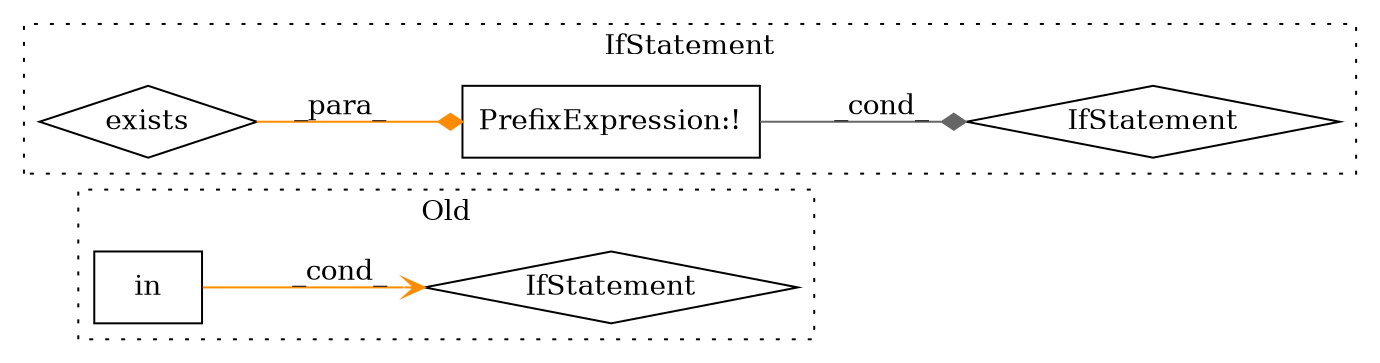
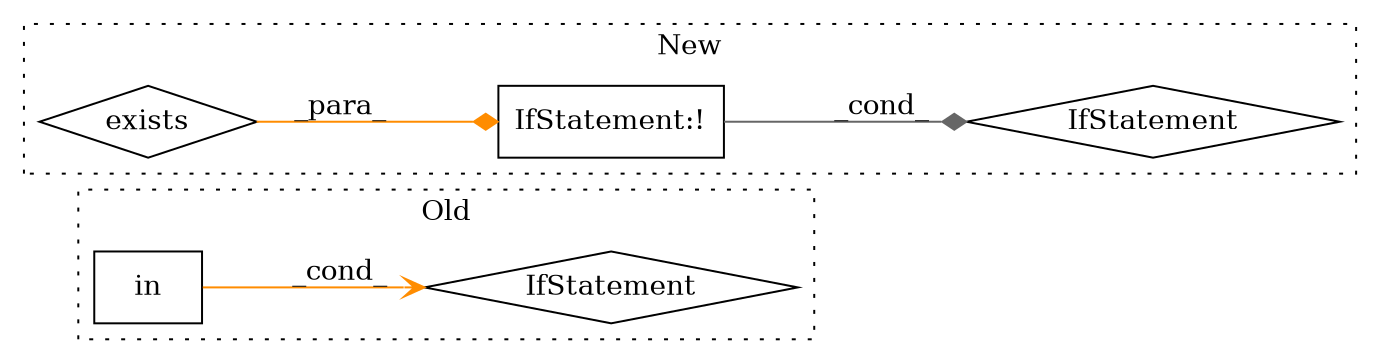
  digraph {
    rankdir=LR
    node [a=25 shape=diamond]
    edge [arrowhead=diamond color=darkorange]
    n1 [a=105 l=38 label=in s=2771 shape=box]
    n2 [l="8,2" label=IfStatement s="2763,2809"]
    n3 [a=32 l="7,1" label=exists s="4004,4026"]
    n4 [l="4,2" label=IfStatement s="3991,4027"]
-   n5 [a=38 l=1 label="PrefixExpression:!" s=3995 shape=box]
+   n5 [a=38 l=1 label="IfStatement:!" s=3995 shape=box]
    subgraph cluster_1 {
      label=Old
      style=dotted
      n1
      n2
    }
    subgraph cluster_2 {
-     label=IfStatement
+     label=New
      style=dotted
      n3
      n4
      n5
    }
    n1 -> n2 [arrowhead=vee label=_cond_]
    n3 -> n5 [label=_para_]
    n5 -> n4 [color=gray40 label=_cond_]
  }
